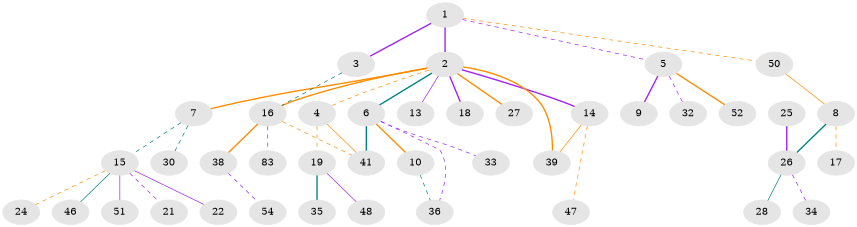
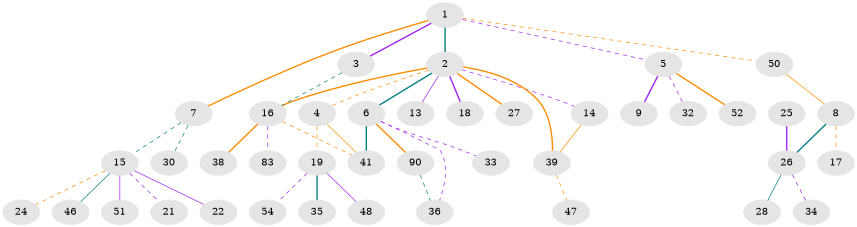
  graph {
    node [color=gray90 style=filled]
    edge [color=purple style=dashed]
    1 [super="+43"]
    2 [super="+11"]
    3 [super="+37"]
    5 [super="+23"]
    50
    4 [super="+40"]
    6 [super="+12"]
    7 [super="+20"]
    13
    14
    16 [super="+29"]
    18
    27
    39 [super="+42"]
    9
    32
    52
    8
    19 [super="+30"]
    41 [super="+49"]
-   10 [super="+45"]
+   10 [super="+45" label=90]
    33
    36
    15 [super="+44"]
    n25 [label=30]
    38
    n27 [label=83]
    26 [super="+55"]
    25
    47
    35
    48
    54
    17
    21
    22
    24
    46
    51
    28
    34
-   1 -- 2 [style=bold]
+   1 -- 2 [color=teal style=bold]
    1 -- 3 [style=bold]
    1 -- 5
    1 -- 50 [color=darkorange]
    2 -- 4 [color=darkorange]
    2 -- 6 [color=teal style=bold]
-   2 -- 7 [color=darkorange style=bold]
+   1 -- 7 [color=darkorange style=bold]
    2 -- 13 [style=solid]
-   2 -- 14 [style=bold]
+   2 -- 14
    2 -- 16 [color=darkorange style=bold]
    2 -- 18 [style=bold]
    2 -- 27 [color=darkorange style=bold]
    2 -- 39 [color=darkorange style=bold weight=2]
    3 -- 16 [color=teal]
    5 -- 9 [style=bold]
    5 -- 32
    5 -- 52 [color=darkorange style=bold]
    50 -- 8 [color=darkorange style=solid]
    4 -- 19 [color=darkorange]
    4 -- 41 [color=darkorange style=solid]
    6 -- 41 [color=teal style=bold]
    6 -- 10 [color=darkorange style=bold]
    6 -- 33
    6 -- 36
    7 -- 15 [color=teal]
    7 -- n25 [color=teal]
    14 -- 39 [color=darkorange style=solid]
    16 -- 41 [color=darkorange]
    16 -- 38 [color=darkorange style=bold]
    16 -- n27
-   14 -- 47 [color=darkorange]
+   39 -- 47 [color=darkorange]
    8 -- 26 [color=teal style=bold]
    8 -- 17 [color=darkorange]
    19 -- 35 [color=teal style=bold]
    19 -- 48 [style=solid]
-   38 -- 54
+   19 -- 54
    10 -- 36 [color=teal]
    15 -- 21
    15 -- 22 [style=solid]
    15 -- 24 [color=darkorange]
    15 -- 46 [color=teal style=solid]
    15 -- 51 [style=solid]
    26 -- 28 [color=teal style=solid]
    26 -- 34
    25 -- 26 [style=bold]
  }
